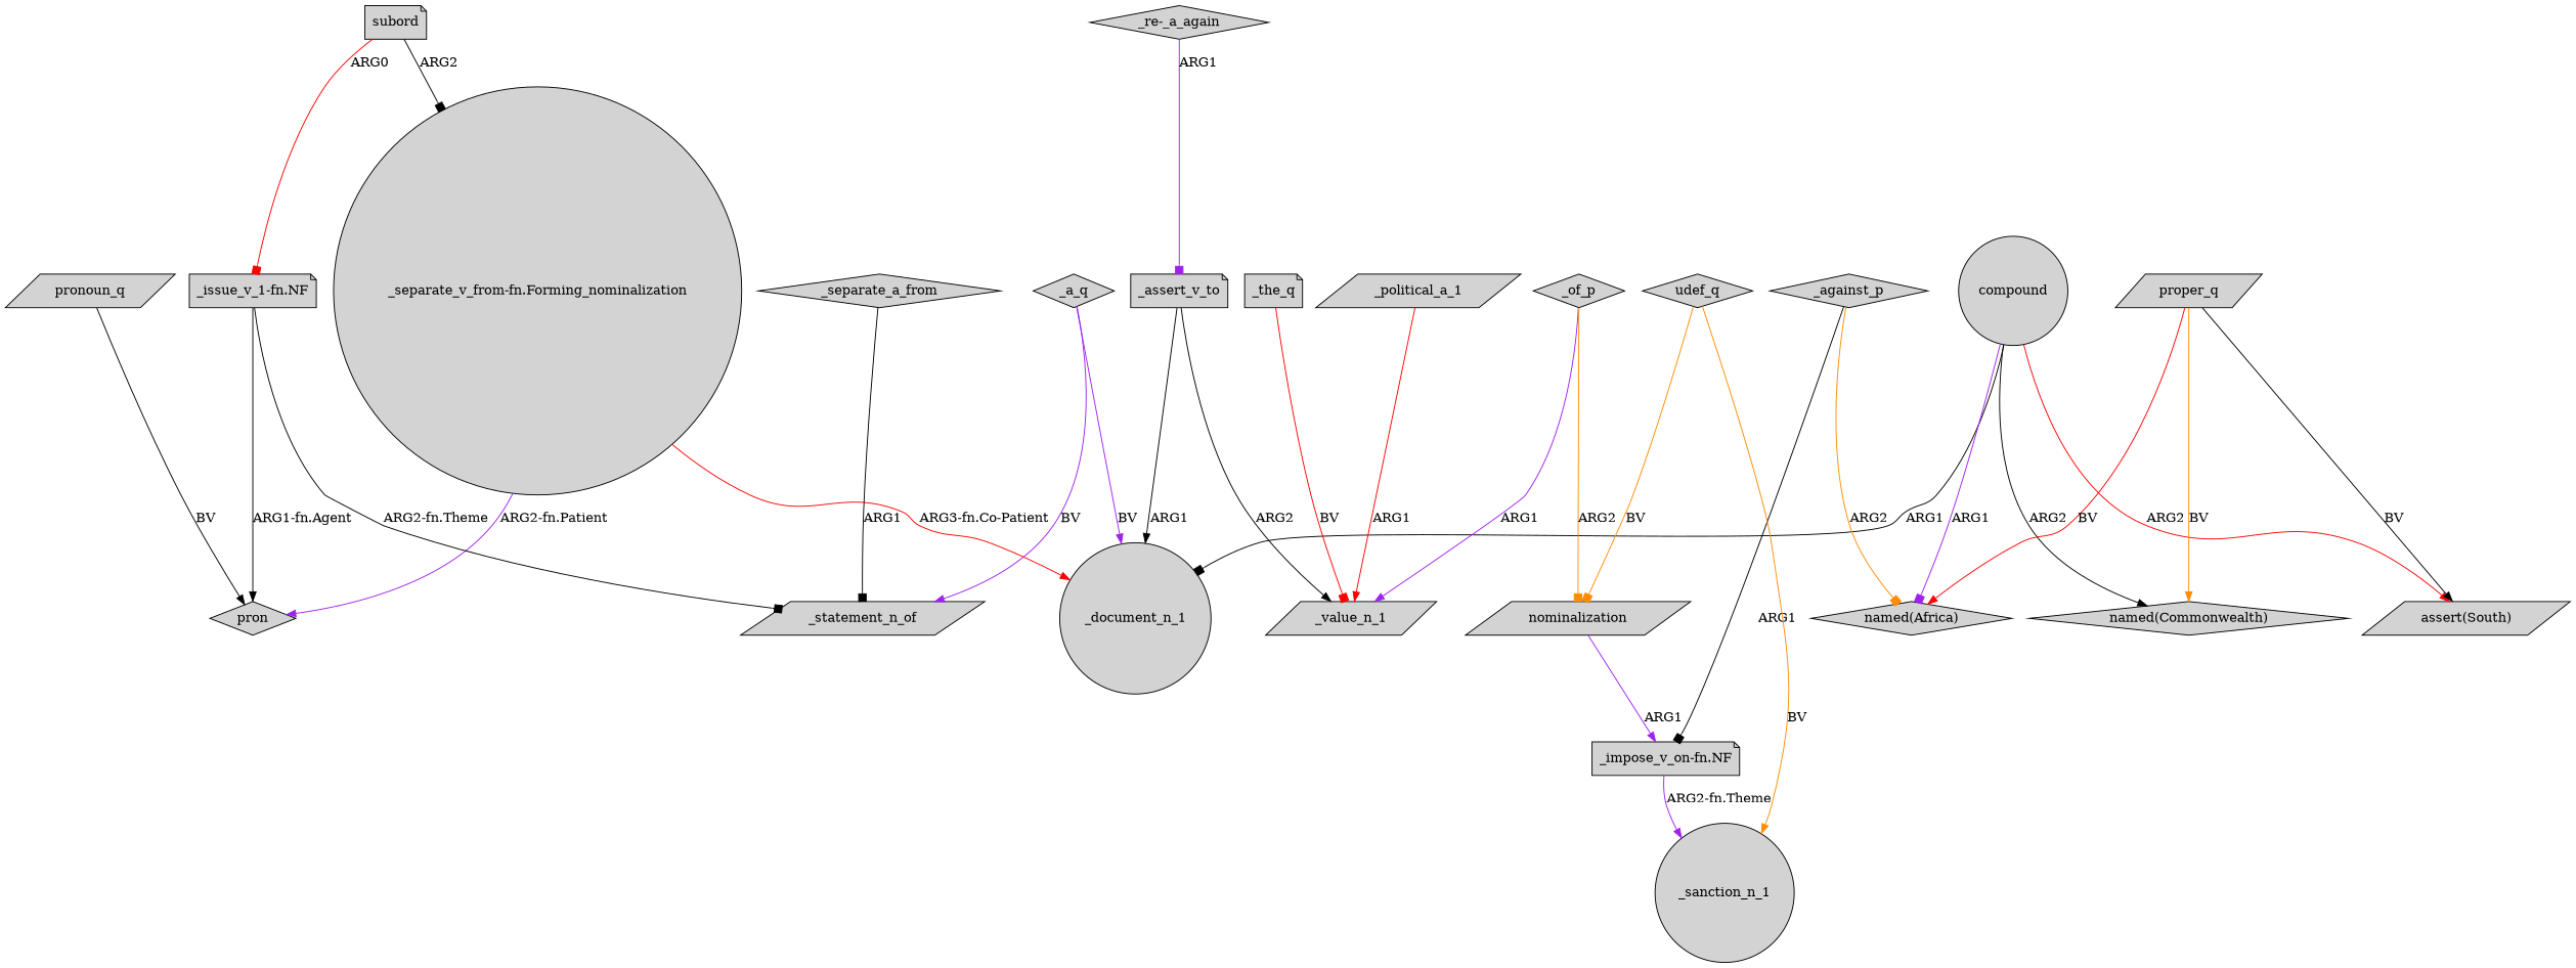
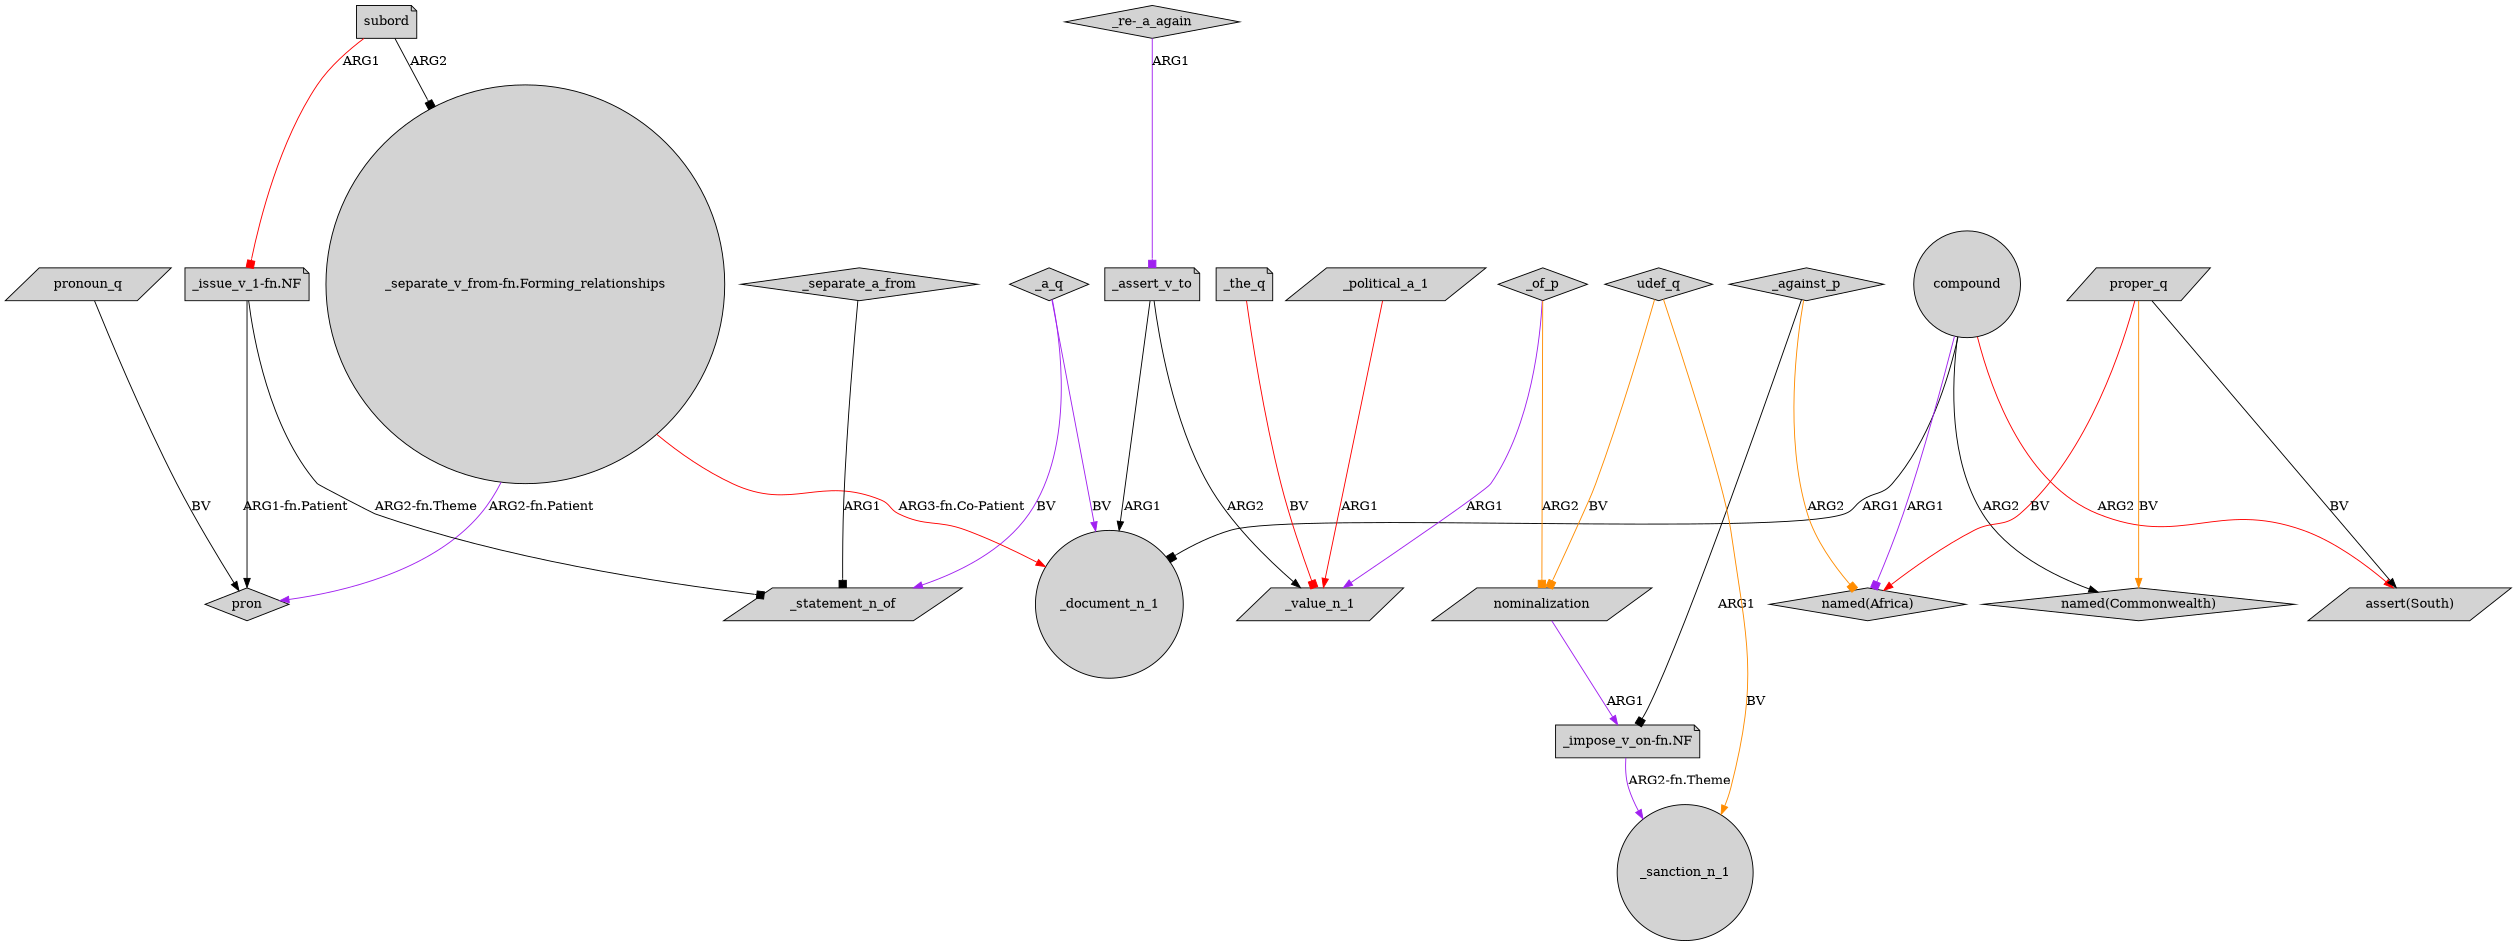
  digraph {
    node [shape=diamond style=filled]
    edge [arrowhead=normal color=black]
    compound [shape=circle]
    _document_n_1 [shape=circle]
    n3 [label="assert(South)" shape=parallelogram]
    "named(Africa)"
    "named(Commonwealth)"
    proper_q [shape=parallelogram]
    _political_a_1 [shape=parallelogram]
    _value_n_1 [shape=parallelogram]
    _against_p
    "_impose_v_on-fn.NF" [shape=note]
    _sanction_n_1 [shape=circle]
    _of_p
    nominalization [shape=parallelogram]
    udef_q
    _a_q
    _statement_n_of [shape=parallelogram]
-   "_separate_v_from-fn.Forming_relationships" [shape=circle label="_separate_v_from-fn.Forming_nominalization"]
+   "_separate_v_from-fn.Forming_relationships" [shape=circle]
    pron
    "_issue_v_1-fn.NF" [shape=note]
    subord [shape=note]
    pronoun_q [shape=parallelogram]
    _assert_v_to [shape=note]
    _separate_a_from
    "_re-_a_again"
    _the_q [shape=note]
    compound -> _document_n_1 [arrowhead=box label=ARG1]
    compound -> n3 [color=red label=ARG2]
    compound -> "named(Africa)" [arrowhead=box color=purple label=ARG1]
    compound -> "named(Commonwealth)" [label=ARG2]
    proper_q -> n3 [label=BV]
    proper_q -> "named(Africa)" [color=red label=BV]
    proper_q -> "named(Commonwealth)" [color=darkorange label=BV]
    _political_a_1 -> _value_n_1 [color=red label=ARG1]
    _against_p -> "named(Africa)" [arrowhead=box color=darkorange label=ARG2]
    _against_p -> "_impose_v_on-fn.NF" [arrowhead=box label=ARG1]
    "_impose_v_on-fn.NF" -> _sanction_n_1 [color=purple label="ARG2-fn.Theme"]
    _of_p -> _value_n_1 [color=purple label=ARG1]
    _of_p -> nominalization [arrowhead=box color=darkorange label=ARG2]
    nominalization -> "_impose_v_on-fn.NF" [color=purple label=ARG1]
    udef_q -> _sanction_n_1 [color=darkorange label=BV]
    udef_q -> nominalization [arrowhead=box color=darkorange label=BV]
    _a_q -> _document_n_1 [color=purple label=BV]
    _a_q -> _statement_n_of [color=purple label=BV]
    "_separate_v_from-fn.Forming_relationships" -> _document_n_1 [color=red label="ARG3-fn.Co-Patient"]
    "_separate_v_from-fn.Forming_relationships" -> pron [color=purple label="ARG2-fn.Patient"]
    "_issue_v_1-fn.NF" -> _statement_n_of [arrowhead=box label="ARG2-fn.Theme"]
-   "_issue_v_1-fn.NF" -> pron [label="ARG1-fn.Agent"]
+   "_issue_v_1-fn.NF" -> pron [label="ARG1-fn.Patient"]
    subord -> "_separate_v_from-fn.Forming_relationships" [arrowhead=box label=ARG2]
-   subord -> "_issue_v_1-fn.NF" [arrowhead=box color=red label=ARG0]
+   subord -> "_issue_v_1-fn.NF" [arrowhead=box color=red label=ARG1]
    pronoun_q -> pron [label=BV]
    _assert_v_to -> _document_n_1 [label=ARG1]
    _assert_v_to -> _value_n_1 [label=ARG2]
    _separate_a_from -> _statement_n_of [arrowhead=box label=ARG1]
    "_re-_a_again" -> _assert_v_to [arrowhead=box color=purple label=ARG1]
    _the_q -> _value_n_1 [arrowhead=box color=red label=BV]
  }
